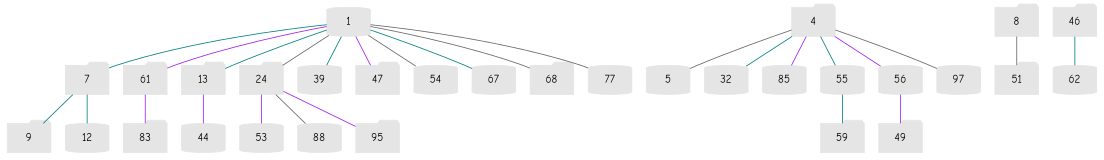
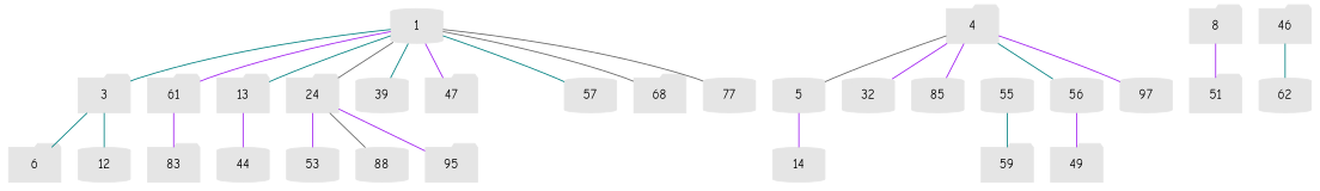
  graph {
    fontname="Comic Neue"
    node [color=gray90 fontname="Comic Neue" shape=cylinder style=filled]
    edge [color=teal fontname="Comic Neue"]
    1 [super="+2+5+18+92+29"]
-   3 [shape=folder super="+31" label=7]
+   3 [shape=folder super="+31"]
    n3 [label=61 shape=folder super="+115+61"]
    13 [shape=folder super="+30+27+17"]
    n5 [label=24 shape=folder super="+47"]
    39 [super="+90+50"]
    n7 [label=47 shape=folder super="+96"]
-   54 [super="+70"]
-   67 [super="+81+73"]
+   67 [super="+81+73" label=57]
    68 [shape=folder super="+93"]
    77 [super="+114"]
-   6 [shape=folder super="+21" label=9]
+   6 [shape=folder super="+21"]
    12 [super="+105"]
    n14 [label=83 shape=folder]
    44 [super="+48+65+87"]
    53
    88
    95 [shape=folder]
    4 [shape=folder super="+15+10+63+34+16+19+9"]
    n20 [label=5 super="+83"]
    32
    n22 [label=85 super="+37"]
    55 [super="+76"]
    56
    n25 [label=97]
    8 [shape=folder super="+40+82+24"]
    51 [shape=folder super="+66"]
+   14 [super="+107+64"]
    49 [shape=folder]
    59 [shape=folder]
    46 [shape=folder super="+52"]
    62 [super="+84"]
    1 -- 3
    1 -- n3 [color=purple]
    1 -- 13
    1 -- n5 [color=gray40]
    1 -- 39
    1 -- n7 [color=purple]
-   1 -- 54 [color=gray40]
    1 -- 67
    1 -- 68 [color=gray40]
    1 -- 77 [color=gray40]
    3 -- 6
    3 -- 12
    n3 -- n14 [color=purple]
    13 -- 44 [color=purple]
    n5 -- 53 [color=purple]
    n5 -- 88 [color=gray40]
    n5 -- 95 [color=purple]
    4 -- n20 [color=gray40]
-   4 -- 32
+   4 -- 32 [color=purple]
    4 -- n22 [color=purple]
-   4 -- 55
-   4 -- 56 [color=purple]
-   4 -- n25 [color=gray40]
+   4 -- 56
+   4 -- n25 [color=purple]
+   n20 -- 14 [color=purple]
    55 -- 59
    56 -- 49 [color=purple]
-   8 -- 51 [color=gray40]
+   8 -- 51 [color=purple]
    46 -- 62
  }
